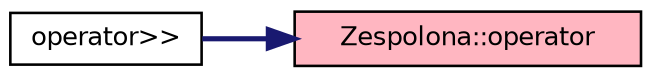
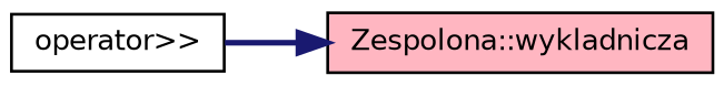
  digraph {
    rankdir=LR
    node [color=black fontname=Helvetica fontsize=10 shape=record style=filled]
    n1 [fillcolor=white fontcolor=black height=0.2 label="operator\>\>" width=0.4]
-   n2 [fillcolor=lightpink height=0.2 label="Zespolona::operator" width=0.4]
+   n2 [fillcolor=lightpink height=0.2 label="Zespolona::wykladnicza" width=0.4]
    n1 -> n2 [color=midnightblue fontname=Helvetica fontsize=10 labelfontname=Helvetica labelfontsize=10 style=bold]
  }
